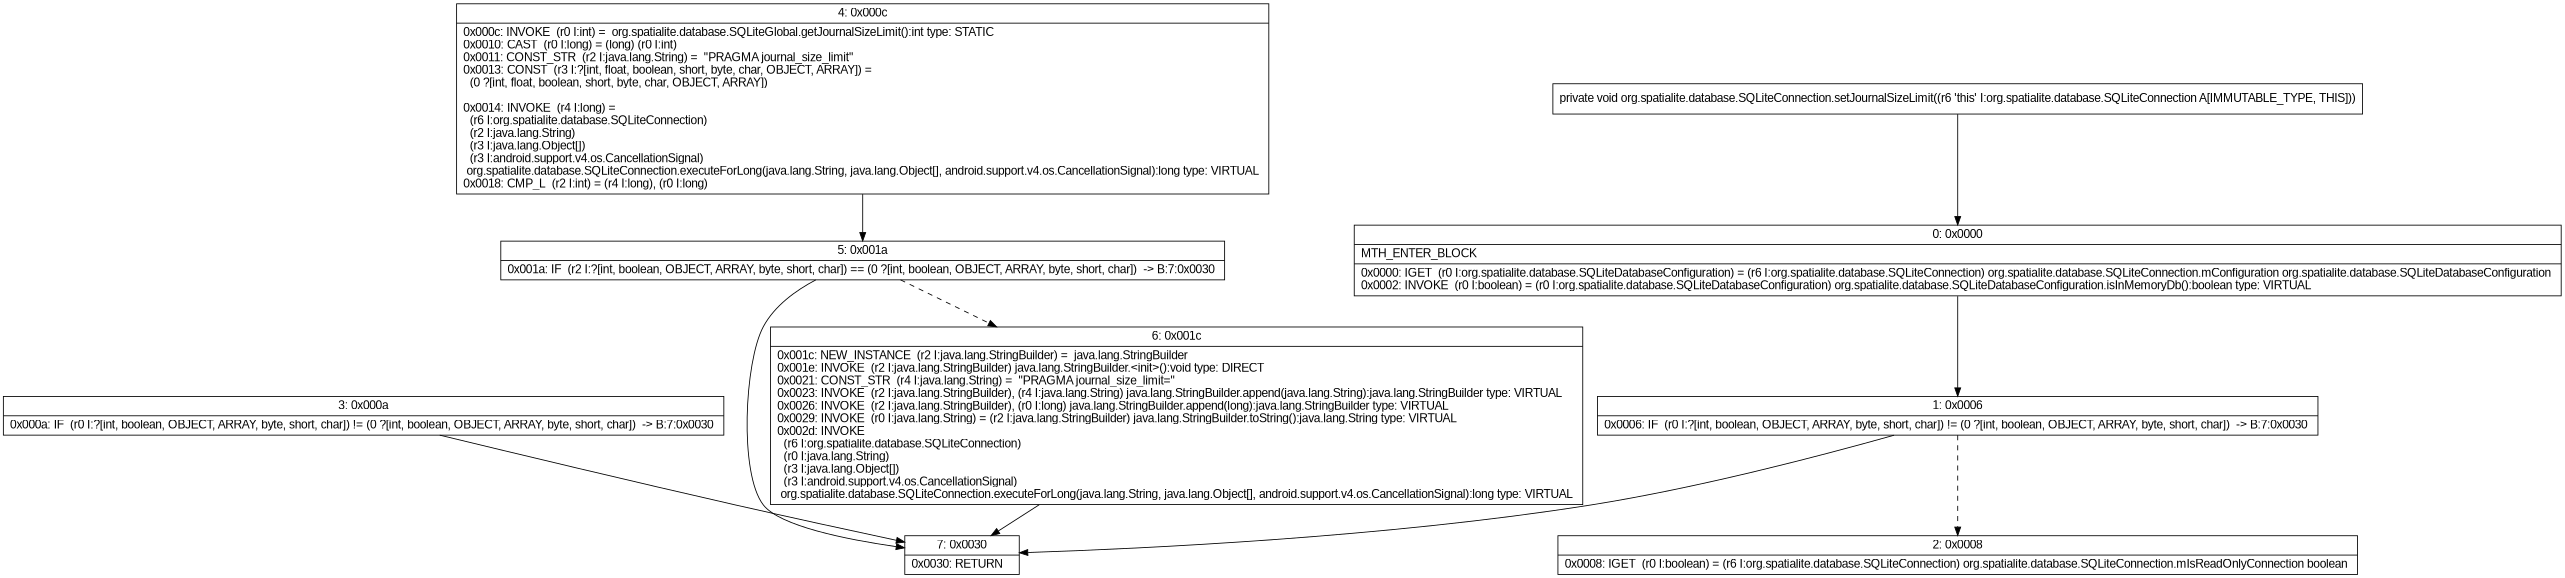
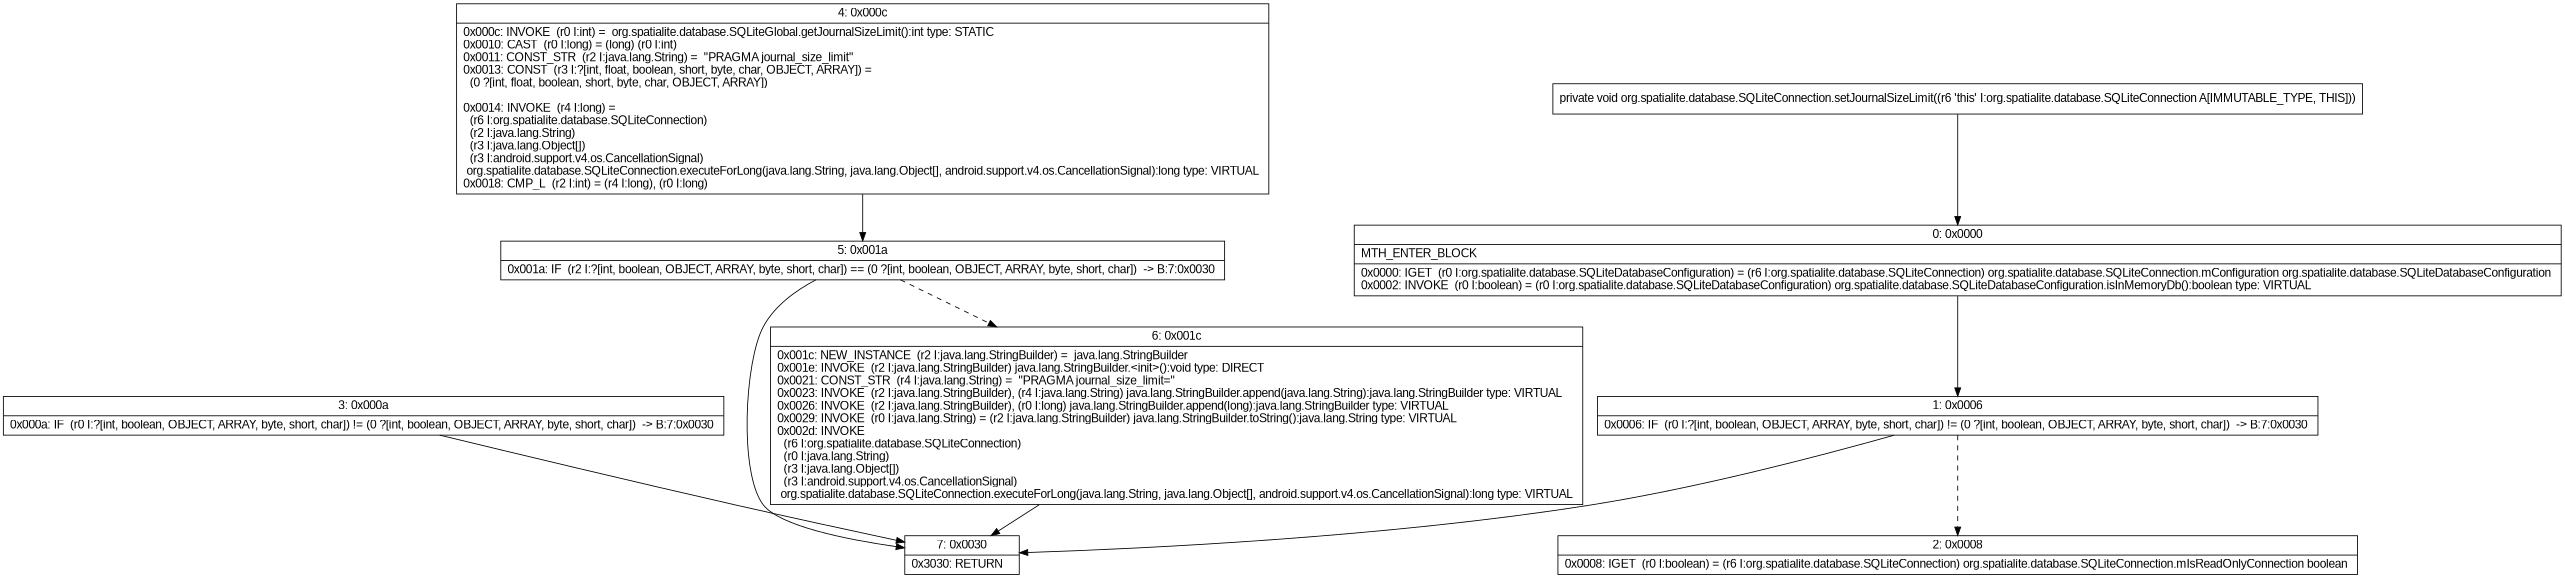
  digraph {
    fontname="Liberation Sans"
    node [fontname="Liberation Sans" shape=record]
    edge [fontname="Liberation Sans"]
    n1 [label="{0\:\ 0x0000|MTH_ENTER_BLOCK\l|0x0000: IGET  (r0 I:org.spatialite.database.SQLiteDatabaseConfiguration) = (r6 I:org.spatialite.database.SQLiteConnection) org.spatialite.database.SQLiteConnection.mConfiguration org.spatialite.database.SQLiteDatabaseConfiguration \l0x0002: INVOKE  (r0 I:boolean) = (r0 I:org.spatialite.database.SQLiteDatabaseConfiguration) org.spatialite.database.SQLiteDatabaseConfiguration.isInMemoryDb():boolean type: VIRTUAL \l}"]
    n2 [label="{1\:\ 0x0006|0x0006: IF  (r0 I:?[int, boolean, OBJECT, ARRAY, byte, short, char]) != (0 ?[int, boolean, OBJECT, ARRAY, byte, short, char])  \-\> B:7:0x0030 \l}"]
    n3 [label="{2\:\ 0x0008|0x0008: IGET  (r0 I:boolean) = (r6 I:org.spatialite.database.SQLiteConnection) org.spatialite.database.SQLiteConnection.mIsReadOnlyConnection boolean \l}"]
-   n4 [label="{7\:\ 0x0030|0x0030: RETURN   \l}"]
+   n4 [label="{7\:\ 0x0030|0x3030: RETURN   \l}"]
    n5 [label="{3\:\ 0x000a|0x000a: IF  (r0 I:?[int, boolean, OBJECT, ARRAY, byte, short, char]) != (0 ?[int, boolean, OBJECT, ARRAY, byte, short, char])  \-\> B:7:0x0030 \l}"]
    n6 [label="{4\:\ 0x000c|0x000c: INVOKE  (r0 I:int) =  org.spatialite.database.SQLiteGlobal.getJournalSizeLimit():int type: STATIC \l0x0010: CAST  (r0 I:long) = (long) (r0 I:int) \l0x0011: CONST_STR  (r2 I:java.lang.String) =  \"PRAGMA journal_size_limit\" \l0x0013: CONST  (r3 I:?[int, float, boolean, short, byte, char, OBJECT, ARRAY]) = \l  (0 ?[int, float, boolean, short, byte, char, OBJECT, ARRAY])\l \l0x0014: INVOKE  (r4 I:long) = \l  (r6 I:org.spatialite.database.SQLiteConnection)\l  (r2 I:java.lang.String)\l  (r3 I:java.lang.Object[])\l  (r3 I:android.support.v4.os.CancellationSignal)\l org.spatialite.database.SQLiteConnection.executeForLong(java.lang.String, java.lang.Object[], android.support.v4.os.CancellationSignal):long type: VIRTUAL \l0x0018: CMP_L  (r2 I:int) = (r4 I:long), (r0 I:long) \l}"]
    n7 [label="{5\:\ 0x001a|0x001a: IF  (r2 I:?[int, boolean, OBJECT, ARRAY, byte, short, char]) == (0 ?[int, boolean, OBJECT, ARRAY, byte, short, char])  \-\> B:7:0x0030 \l}"]
    n8 [label="{6\:\ 0x001c|0x001c: NEW_INSTANCE  (r2 I:java.lang.StringBuilder) =  java.lang.StringBuilder \l0x001e: INVOKE  (r2 I:java.lang.StringBuilder) java.lang.StringBuilder.\<init\>():void type: DIRECT \l0x0021: CONST_STR  (r4 I:java.lang.String) =  \"PRAGMA journal_size_limit=\" \l0x0023: INVOKE  (r2 I:java.lang.StringBuilder), (r4 I:java.lang.String) java.lang.StringBuilder.append(java.lang.String):java.lang.StringBuilder type: VIRTUAL \l0x0026: INVOKE  (r2 I:java.lang.StringBuilder), (r0 I:long) java.lang.StringBuilder.append(long):java.lang.StringBuilder type: VIRTUAL \l0x0029: INVOKE  (r0 I:java.lang.String) = (r2 I:java.lang.StringBuilder) java.lang.StringBuilder.toString():java.lang.String type: VIRTUAL \l0x002d: INVOKE  \l  (r6 I:org.spatialite.database.SQLiteConnection)\l  (r0 I:java.lang.String)\l  (r3 I:java.lang.Object[])\l  (r3 I:android.support.v4.os.CancellationSignal)\l org.spatialite.database.SQLiteConnection.executeForLong(java.lang.String, java.lang.Object[], android.support.v4.os.CancellationSignal):long type: VIRTUAL \l}"]
    n9 [label="{private void org.spatialite.database.SQLiteConnection.setJournalSizeLimit((r6 'this' I:org.spatialite.database.SQLiteConnection A[IMMUTABLE_TYPE, THIS])) }"]
    n1 -> n2
    n2 -> n3 [style=dashed]
    n2 -> n4
    n5 -> n4
    n6 -> n7
    n7 -> n4
    n7 -> n8 [style=dashed]
    n8 -> n4
    n9 -> n1
  }
